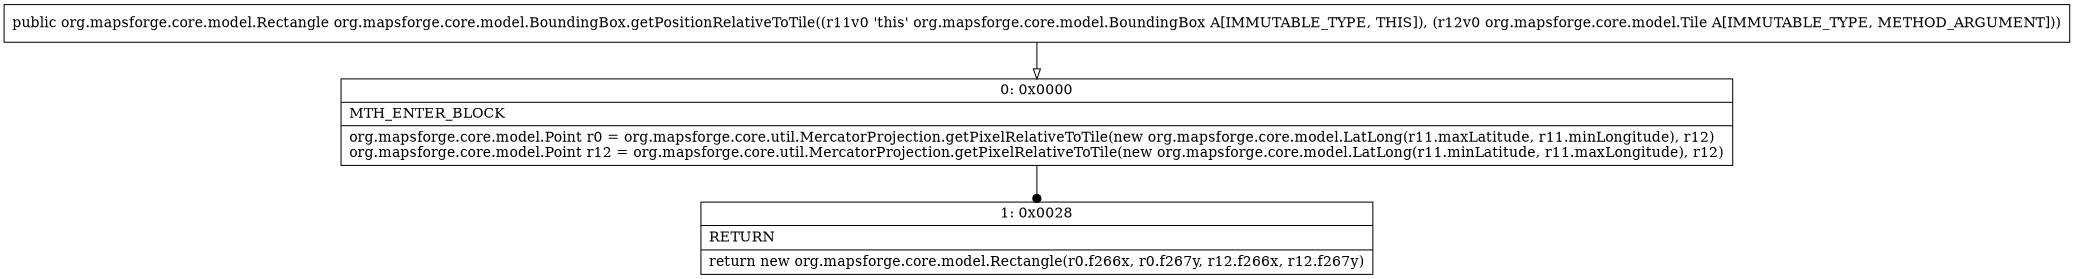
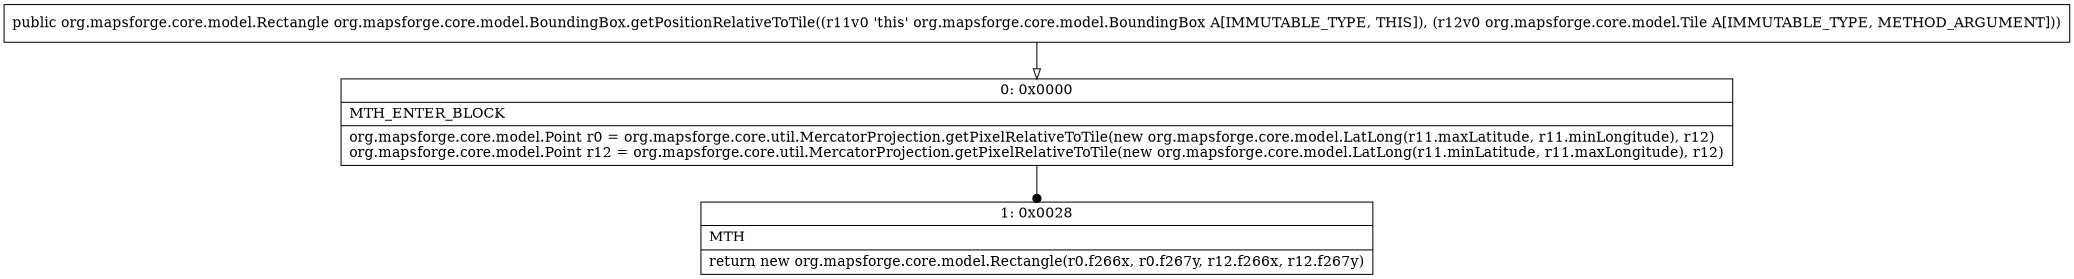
  digraph {
    node [shape=record]
    n1 [label="{0\:\ 0x0000|MTH_ENTER_BLOCK\l|org.mapsforge.core.model.Point r0 = org.mapsforge.core.util.MercatorProjection.getPixelRelativeToTile(new org.mapsforge.core.model.LatLong(r11.maxLatitude, r11.minLongitude), r12)\lorg.mapsforge.core.model.Point r12 = org.mapsforge.core.util.MercatorProjection.getPixelRelativeToTile(new org.mapsforge.core.model.LatLong(r11.minLatitude, r11.maxLongitude), r12)\l}"]
-   n2 [label="{1\:\ 0x0028|RETURN\l|return new org.mapsforge.core.model.Rectangle(r0.f266x, r0.f267y, r12.f266x, r12.f267y)\l}"]
+   n2 [label="{1\:\ 0x0028|MTH\l|return new org.mapsforge.core.model.Rectangle(r0.f266x, r0.f267y, r12.f266x, r12.f267y)\l}"]
    n3 [label="{public org.mapsforge.core.model.Rectangle org.mapsforge.core.model.BoundingBox.getPositionRelativeToTile((r11v0 'this' org.mapsforge.core.model.BoundingBox A[IMMUTABLE_TYPE, THIS]), (r12v0 org.mapsforge.core.model.Tile A[IMMUTABLE_TYPE, METHOD_ARGUMENT])) }"]
    n1 -> n2 [arrowhead=dot]
    n3 -> n1 [arrowhead=onormal]
  }
